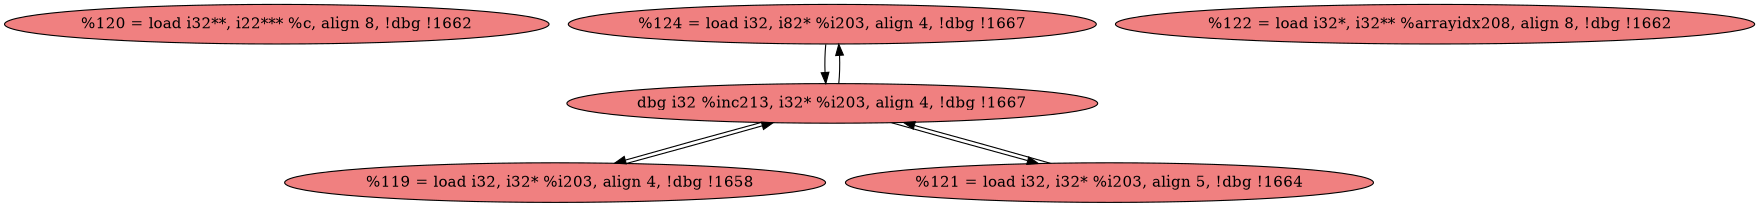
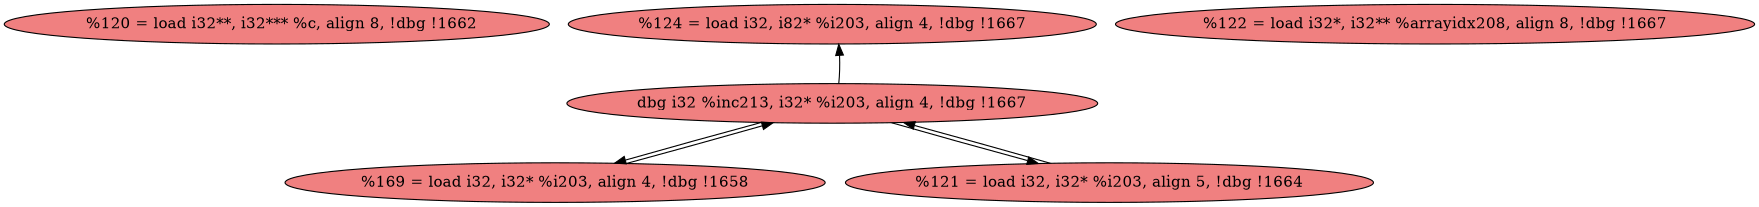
  digraph {
    node [fillcolor=lightcoral shape=ellipse style=filled]
-   n1 [label="%120 = load i32**, i22*** %c, align 8, !dbg !1662"]
+   n1 [label="  %120 = load i32**, i32*** %c, align 8, !dbg !1662"]
    n2 [label="%124 = load i32, i82* %i203, align 4, !dbg !1667"]
    n3 [label="dbg i32 %inc213, i32* %i203, align 4, !dbg !1667"]
-   n4 [label="  %119 = load i32, i32* %i203, align 4, !dbg !1658"]
+   n4 [label="%169 = load i32, i32* %i203, align 4, !dbg !1658"]
    n5 [label="%121 = load i32, i32* %i203, align 5, !dbg !1664"]
-   n6 [label="  %122 = load i32*, i32** %arrayidx208, align 8, !dbg !1662"]
-   n2 -> n3
+   n6 [label="%122 = load i32*, i32** %arrayidx208, align 8, !dbg !1667"]
    n3 -> n2
    n3 -> n4
    n3 -> n5
    n4 -> n3
    n5 -> n3
  }
